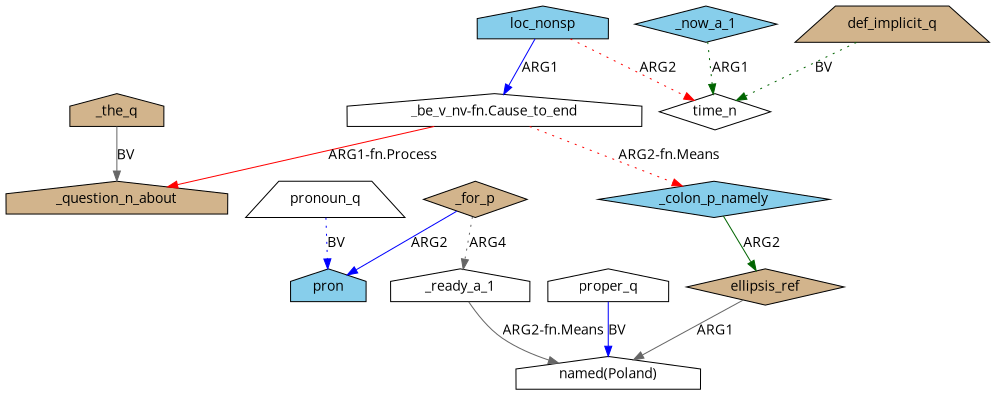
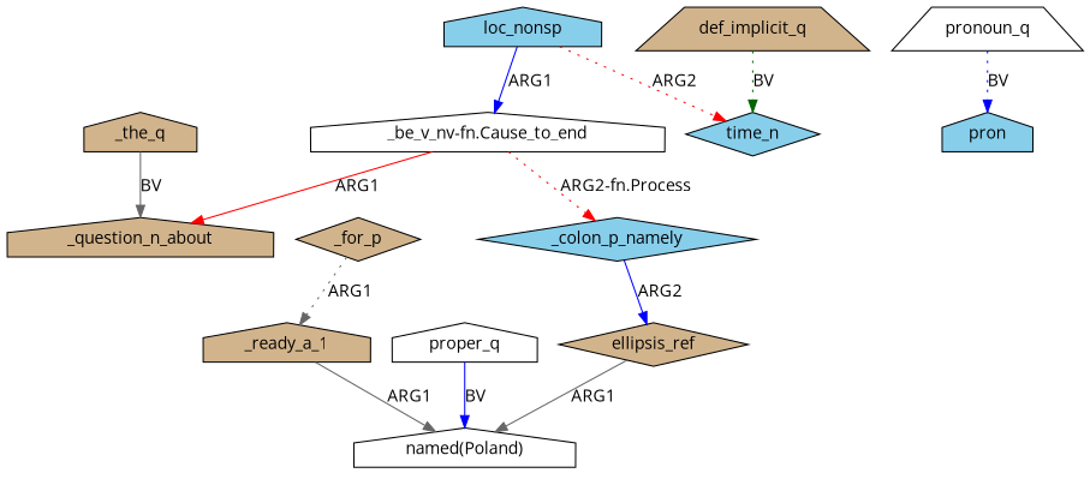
  digraph {
    fontname="Open Sans"
    node [fillcolor=tan fontname="Open Sans" shape=house style=filled]
    edge [color=gray40 fontname="Open Sans" style=solid]
    _the_q
    _question_n_about
    "_be_v_nv-fn.Cause_to_end" [fillcolor=white]
    _colon_p_namely [fillcolor=skyblue shape=diamond]
    ellipsis_ref [shape=diamond]
    loc_nonsp [fillcolor=skyblue]
-   time_n [fillcolor=white shape=diamond]
+   time_n [fillcolor=skyblue shape=diamond]
    "named(Poland)" [fillcolor=white]
    _for_p [shape=diamond]
    pron [fillcolor=skyblue]
-   _ready_a_1 [fillcolor=white]
-   _now_a_1 [fillcolor=skyblue shape=diamond]
+   _ready_a_1
    pronoun_q [fillcolor=white shape=trapezium]
    def_implicit_q [shape=trapezium]
    proper_q [fillcolor=white]
    _the_q -> _question_n_about [label=BV]
-   "_be_v_nv-fn.Cause_to_end" -> _question_n_about [color=red label="ARG1-fn.Process"]
-   "_be_v_nv-fn.Cause_to_end" -> _colon_p_namely [color=red label="ARG2-fn.Means" style=dotted]
-   _colon_p_namely -> ellipsis_ref [color=darkgreen label=ARG2]
+   "_be_v_nv-fn.Cause_to_end" -> _question_n_about [color=red label=ARG1]
+   "_be_v_nv-fn.Cause_to_end" -> _colon_p_namely [color=red label="ARG2-fn.Process" style=dotted]
+   _colon_p_namely -> ellipsis_ref [color=blue label=ARG2]
    ellipsis_ref -> "named(Poland)" [label=ARG1]
    loc_nonsp -> "_be_v_nv-fn.Cause_to_end" [color=blue label=ARG1]
    loc_nonsp -> time_n [color=red label=ARG2 style=dotted]
-   _for_p -> pron [color=blue label=ARG2]
-   _for_p -> _ready_a_1 [label=ARG4 style=dotted]
-   _ready_a_1 -> "named(Poland)" [label="ARG2-fn.Means"]
-   _now_a_1 -> time_n [color=darkgreen label=ARG1 style=dotted]
+   _for_p -> _ready_a_1 [label=ARG1 style=dotted]
+   _ready_a_1 -> "named(Poland)" [label=ARG1]
    pronoun_q -> pron [color=blue label=BV style=dotted]
    def_implicit_q -> time_n [color=darkgreen label=BV style=dotted]
    proper_q -> "named(Poland)" [color=blue label=BV]
  }
